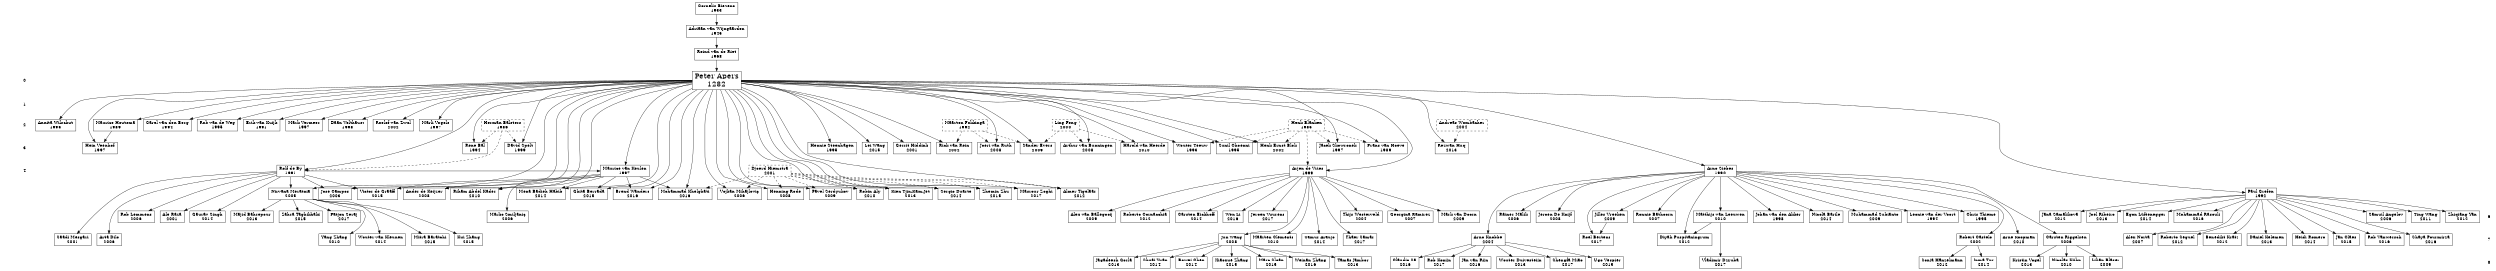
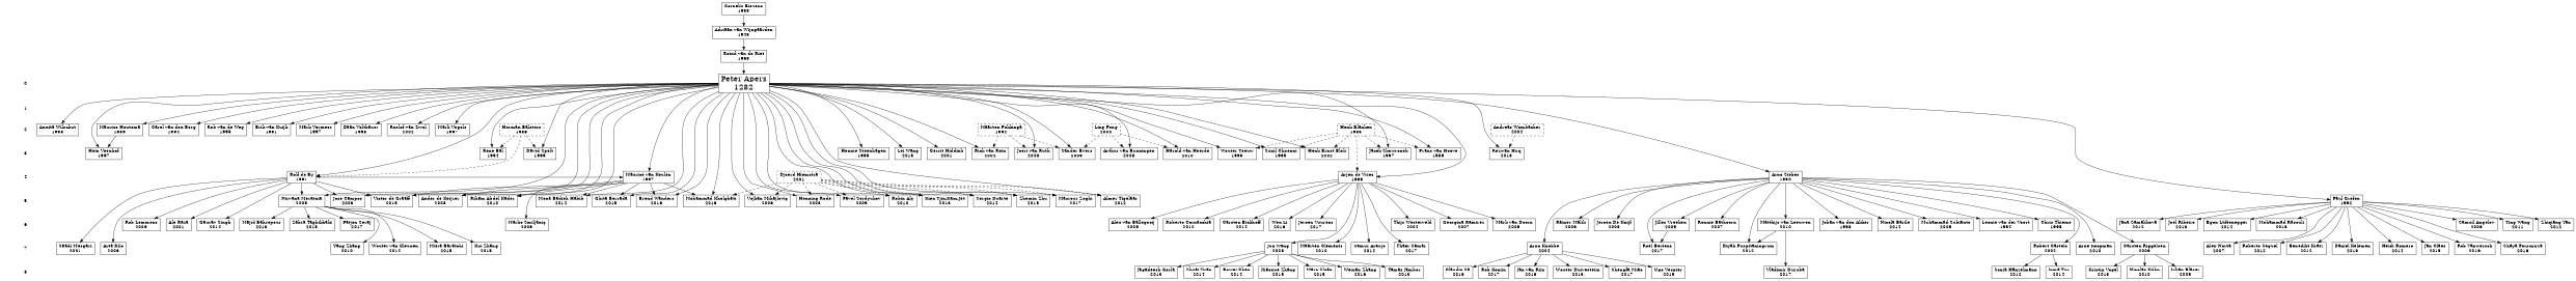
  strict digraph {
    fontname=helvetica
    rankdir=TB
    node [shape=rect]
    0 [height=0 shape=none width=0]
    n2 [label=<<font point-size="24">Peter Apers<br/>1282</font>>]
    2 [height=0 shape=none width=0]
    "Annita Wilschut\n1993"
    "Maurice Houtsma\n1989"
    "Carel van den Berg\n1994"
    "Rob van de Weg\n1995"
    "Erik van Kuijk\n1991"
    "Mark Vermeer\n1997"
    "Daan Velthausz\n1998"
    "Roelof van Zwol\n2002"
    "Marli Vogels\n1997"
    3 [height=0 shape=none width=0]
    "Rene Bal\n1994"
    "David Spelt\n1999"
    "Hennie Steenhagen\n1995"
    "Hein Veenhof\n1997"
    "Lei Wang\n2015"
    "Gerrit Hiddink\n2001"
    "Rick van Rein\n2002"
    "Joeri van Ruth\n2008"
    "Arthur van Bunningen\n2008"
    "Sander Evers\n2009"
    "Harold van Heerde\n2010"
    "Wouter Teeuw\n1993"
    "Sunil Choenni\n1995"
    "Henk Ernst Blok\n2002"
    "Jacek Skowronek\n1997"
    "Rezwan Huq\n2013"
    4 [height=0 shape=none width=0]
    "Arno Siebes\n1990"
    "Rolf de By\n1991"
    "Maurice van Keulen\n1997"
    "Arjen de Vries\n1999"
+   5 [height=0 shape=none width=0]
    "Paul Grefen\n1992"
    "Nirvana Meratnia\n2005"
    "Jose Campos\n2003"
    "Vojkan Mihajloviç\n2006"
    "Henning Rode\n2008"
    "Ander de Keijzer\n2008"
    "Riham Abdel Kader\n2010"
    "Pavel Serdyukov\n2009"
    "Robin Aly\n2010"
    "Kien Tjin-Kam-Jet\n2013"
    "Sergio Duarte\n2014"
    "Mena Badieh Habib\n2014"
    "Ghita Berrada\n2015"
    "Victor de Graaff\n2015"
    "Zhemin Zhu\n2015"
    "Mohammad Khelghati\n2016"
    "Brend Wanders\n2016"
    "Masrour Zoghi\n2017"
    "Almer Tigelaar\n2012"
    6 [height=0 shape=none width=0]
    "Rainer Malik\n2006"
    "Jeroen De Knijf\n2008"
    "Jilles Vreeken\n2009"
    "Ronnie Bathoorn\n2007"
    "Matthijs van Leeuwen\n2010"
    "Johan van den Akker\n1998"
    "Nicola Barile\n2014"
    "Muhammad Subianto\n2009"
    "Leonie van der Voort\n1994"
    "Chris Thieme\n1995"
    "Rob Lemmens\n2006"
    "Ale Raza\n2001"
    "Gaurav Singh\n2014"
    "Marko Smiljaniç\n2006"
    "Thijs Westerveld\n2004"
    "Georgina Ramirez\n2007"
    "Mark van Doorn\n2009"
    "Alex van Ballegooij\n2009"
    "Roberto Cornacchia\n2012"
    "Carsten Eickhoff\n2014"
    "Wen Li\n2016"
    "Jeroen Vuurens\n2017"
    "Samuil Angelov\n2006"
    "Ting Wang\n2011"
    "Zhiqiang Yan\n2012"
    "Jana Samalikova\n2012"
    "Joel Ribeiro\n2013"
    "Egon Lüftenegger\n2014"
    "Mohammad Rasouli\n2016"
    "Majid Bahrepour\n2013"
    "Zahra Taghikhaki\n2015"
    "Fatjon Seraj\n2017"
    7 [height=0 shape=none width=0]
    "Robert Castelo\n2002"
    "Arne Koopman\n2010"
    "Carsten Riggelsen\n2006"
    "Roel Bertens\n2017"
    "Arno Knobbe\n2004"
    "Diyah Puspitaningrum\n2012"
    "Saadi Mesgari\n2001"
    "Arta Dilo\n2006"
    "Jun Wang\n2008"
    "Maarten Clements\n2010"
    "Samur Araujo\n2014"
    "Thaer Samar\n2017"
    "Alex Norta\n2007"
    "Roberto Seguel\n2012"
    "Benedikt Kratz\n2012"
    "Daniel Kelemen\n2013"
    "Heidi Romero\n2014"
    "Jan Claes\n2015"
    "Rob Vanwersch\n2016"
    "Shaya Pourmirza\n2016"
    "Yang Zhang\n2010"
    "Wouter van Kleunen\n2014"
    "Mitra Baratchi\n2015"
    "Kui Zhang\n2015"
    8 [height=0 shape=none width=0]
    "Wouter Duivesteijn\n2013"
    "Shengfa Miao\n2017"
    "Ugo Vespier\n 2015"
    "Claudio Sa\n 2016"
    "Rob Konijn\n2017"
    "Jan van Rijn\n2016"
    "Nicolas Kühn\n2010"
    "Lilian Blaser\n2009"
    "Kristin Vogel\n2013"
    "Sonja Hänzelmann\n2012"
    "Inma Tur\n2014"
    "Vladimir Dzyuba\n2017"
    "Tamas Jambor\n2013"
    "Jagadeesh Gorla\n2013"
    "Shuai Yuan\n2014"
    "Bowei Chen\n2014"
    "Xiaoxue Zhang\n2015"
    "Marc Sloan\n2015"
    "Weinan Zhang\n2016"
    1 [height=0 shape=none width=2]
    "Frans van Hoeve\n1989"
    "Cornelis Biezeno\n1933"
    "Adriaan van Wijngaarden\n1945"
    "Reind van de Riet\n1968"
    "Djoerd Hiemstra\n2001" [style=dashed]
    "Ling Feng\n2000" [style=dashed]
    "Maarten Fokkinga\n1992" [style=dashed]
    "Andreas Wombacher\n2004" [style=dashed]
    "Herman Balsters\n1986" [style=dashed]
    "Henk Blanken\n1985" [style=dashed]
    subgraph sub_1 {
      rank=same
      0
      n2
    }
    subgraph sub_2 {
      rank=same
      2
      "Annita Wilschut\n1993"
      "Maurice Houtsma\n1989"
      "Carel van den Berg\n1994"
      "Rob van de Weg\n1995"
      "Erik van Kuijk\n1991"
      "Mark Vermeer\n1997"
      "Daan Velthausz\n1998"
      "Roelof van Zwol\n2002"
      "Marli Vogels\n1997"
    }
    subgraph sub_3 {
      rank=same
      3
      "Rene Bal\n1994"
      "David Spelt\n1999"
      "Hennie Steenhagen\n1995"
      "Hein Veenhof\n1997"
      "Lei Wang\n2015"
      "Gerrit Hiddink\n2001"
      "Rick van Rein\n2002"
      "Joeri van Ruth\n2008"
      "Arthur van Bunningen\n2008"
      "Sander Evers\n2009"
      "Harold van Heerde\n2010"
      "Wouter Teeuw\n1993"
      "Sunil Choenni\n1995"
      "Henk Ernst Blok\n2002"
      "Jacek Skowronek\n1997"
      "Rezwan Huq\n2013"
    }
    subgraph sub_4 {
      rank=same
      4
      "Arno Siebes\n1990"
      "Rolf de By\n1991"
      "Maurice van Keulen\n1997"
      "Arjen de Vries\n1999"
    }
    subgraph sub_5 {
      rank=same
+     5
      "Paul Grefen\n1992"
      "Nirvana Meratnia\n2005"
      "Jose Campos\n2003"
      "Vojkan Mihajloviç\n2006"
      "Henning Rode\n2008"
      "Ander de Keijzer\n2008"
      "Riham Abdel Kader\n2010"
      "Pavel Serdyukov\n2009"
      "Robin Aly\n2010"
      "Kien Tjin-Kam-Jet\n2013"
      "Sergio Duarte\n2014"
      "Mena Badieh Habib\n2014"
      "Ghita Berrada\n2015"
      "Victor de Graaff\n2015"
      "Zhemin Zhu\n2015"
      "Mohammad Khelghati\n2016"
      "Brend Wanders\n2016"
      "Masrour Zoghi\n2017"
      "Almer Tigelaar\n2012"
    }
    subgraph sub_6 {
      rank=same
      6
      "Rainer Malik\n2006"
      "Jeroen De Knijf\n2008"
      "Jilles Vreeken\n2009"
      "Ronnie Bathoorn\n2007"
      "Matthijs van Leeuwen\n2010"
      "Johan van den Akker\n1998"
      "Nicola Barile\n2014"
      "Muhammad Subianto\n2009"
      "Leonie van der Voort\n1994"
      "Chris Thieme\n1995"
      "Rob Lemmens\n2006"
      "Ale Raza\n2001"
      "Gaurav Singh\n2014"
      "Marko Smiljaniç\n2006"
      "Thijs Westerveld\n2004"
      "Georgina Ramirez\n2007"
      "Mark van Doorn\n2009"
      "Alex van Ballegooij\n2009"
      "Roberto Cornacchia\n2012"
      "Carsten Eickhoff\n2014"
      "Wen Li\n2016"
      "Jeroen Vuurens\n2017"
      "Samuil Angelov\n2006"
      "Ting Wang\n2011"
      "Zhiqiang Yan\n2012"
      "Jana Samalikova\n2012"
      "Joel Ribeiro\n2013"
      "Egon Lüftenegger\n2014"
      "Mohammad Rasouli\n2016"
      "Majid Bahrepour\n2013"
      "Zahra Taghikhaki\n2015"
      "Fatjon Seraj\n2017"
    }
    subgraph sub_7 {
      rank=same
      7
      "Robert Castelo\n2002"
      "Arne Koopman\n2010"
      "Carsten Riggelsen\n2006"
      "Roel Bertens\n2017"
      "Arno Knobbe\n2004"
      "Diyah Puspitaningrum\n2012"
      "Saadi Mesgari\n2001"
      "Arta Dilo\n2006"
      "Jun Wang\n2008"
      "Maarten Clements\n2010"
      "Samur Araujo\n2014"
      "Thaer Samar\n2017"
      "Alex Norta\n2007"
      "Roberto Seguel\n2012"
      "Benedikt Kratz\n2012"
      "Daniel Kelemen\n2013"
      "Heidi Romero\n2014"
      "Jan Claes\n2015"
      "Rob Vanwersch\n2016"
      "Shaya Pourmirza\n2016"
      "Yang Zhang\n2010"
      "Wouter van Kleunen\n2014"
      "Mitra Baratchi\n2015"
      "Kui Zhang\n2015"
    }
    subgraph sub_8 {
      rank=same
      8
      "Wouter Duivesteijn\n2013"
      "Shengfa Miao\n2017"
      "Ugo Vespier\n 2015"
      "Claudio Sa\n 2016"
      "Rob Konijn\n2017"
      "Jan van Rijn\n2016"
      "Nicolas Kühn\n2010"
      "Lilian Blaser\n2009"
      "Kristin Vogel\n2013"
      "Sonja Hänzelmann\n2012"
      "Inma Tur\n2014"
      "Vladimir Dzyuba\n2017"
      "Tamas Jambor\n2013"
      "Jagadeesh Gorla\n2013"
      "Shuai Yuan\n2014"
      "Bowei Chen\n2014"
      "Xiaoxue Zhang\n2015"
      "Marc Sloan\n2015"
      "Weinan Zhang\n2016"
    }
    0 -> 1 [style=invis]
    n2 -> "Annita Wilschut\n1993"
    n2 -> "Maurice Houtsma\n1989"
    n2 -> "Carel van den Berg\n1994"
    n2 -> "Rob van de Weg\n1995"
    n2 -> "Erik van Kuijk\n1991"
    n2 -> "Mark Vermeer\n1997"
    n2 -> "Daan Velthausz\n1998"
    n2 -> "Roelof van Zwol\n2002"
    n2 -> "Marli Vogels\n1997"
    n2 -> "Rene Bal\n1994"
    n2 -> "David Spelt\n1999"
    n2 -> "Hennie Steenhagen\n1995"
    n2 -> "Hein Veenhof\n1997"
    n2 -> "Lei Wang\n2015"
    n2 -> "Gerrit Hiddink\n2001"
    n2 -> "Rick van Rein\n2002"
    n2 -> "Joeri van Ruth\n2008"
    n2 -> "Arthur van Bunningen\n2008"
    n2 -> "Sander Evers\n2009"
    n2 -> "Harold van Heerde\n2010"
    n2 -> "Wouter Teeuw\n1993"
    n2 -> "Sunil Choenni\n1995"
    n2 -> "Henk Ernst Blok\n2002"
    n2 -> "Jacek Skowronek\n1997"
    n2 -> "Rezwan Huq\n2013"
    n2 -> "Arno Siebes\n1990"
    n2 -> "Rolf de By\n1991"
    n2 -> "Maurice van Keulen\n1997"
    n2 -> "Arjen de Vries\n1999"
    n2 -> "Paul Grefen\n1992"
    n2 -> "Nirvana Meratnia\n2005"
    n2 -> "Jose Campos\n2003"
    n2 -> "Vojkan Mihajloviç\n2006"
    n2 -> "Henning Rode\n2008"
    n2 -> "Ander de Keijzer\n2008"
    n2 -> "Riham Abdel Kader\n2010"
    n2 -> "Pavel Serdyukov\n2009"
    n2 -> "Robin Aly\n2010"
    n2 -> "Kien Tjin-Kam-Jet\n2013"
    n2 -> "Sergio Duarte\n2014"
    n2 -> "Mena Badieh Habib\n2014"
    n2 -> "Ghita Berrada\n2015"
    n2 -> "Victor de Graaff\n2015"
    n2 -> "Zhemin Zhu\n2015"
    n2 -> "Mohammad Khelghati\n2016"
    n2 -> "Brend Wanders\n2016"
    n2 -> "Masrour Zoghi\n2017"
    n2 -> "Almer Tigelaar\n2012"
    n2 -> "Frans van Hoeve\n1989"
    2 -> 3 [style=invis]
    "Maurice Houtsma\n1989" -> "Hein Veenhof\n1997"
    3 -> 4 [style=invis]
+   4 -> 5 [style=invis]
    "Arno Siebes\n1990" -> "Rainer Malik\n2006"
    "Arno Siebes\n1990" -> "Jeroen De Knijf\n2008"
    "Arno Siebes\n1990" -> "Jilles Vreeken\n2009"
    "Arno Siebes\n1990" -> "Ronnie Bathoorn\n2007"
    "Arno Siebes\n1990" -> "Matthijs van Leeuwen\n2010"
    "Arno Siebes\n1990" -> "Johan van den Akker\n1998"
    "Arno Siebes\n1990" -> "Nicola Barile\n2014"
    "Arno Siebes\n1990" -> "Muhammad Subianto\n2009"
    "Arno Siebes\n1990" -> "Leonie van der Voort\n1994"
    "Arno Siebes\n1990" -> "Chris Thieme\n1995"
    "Arno Siebes\n1990" -> "Robert Castelo\n2002"
    "Arno Siebes\n1990" -> "Arne Koopman\n2010"
    "Arno Siebes\n1990" -> "Carsten Riggelsen\n2006"
    "Arno Siebes\n1990" -> "Roel Bertens\n2017"
    "Arno Siebes\n1990" -> "Arno Knobbe\n2004"
    "Arno Siebes\n1990" -> "Diyah Puspitaningrum\n2012"
    "Rolf de By\n1991" -> "Maurice van Keulen\n1997"
    "Rolf de By\n1991" -> "Nirvana Meratnia\n2005"
    "Rolf de By\n1991" -> "Jose Campos\n2003"
    "Rolf de By\n1991" -> "Victor de Graaff\n2015"
    "Rolf de By\n1991" -> "Rob Lemmens\n2006"
    "Rolf de By\n1991" -> "Ale Raza\n2001"
    "Rolf de By\n1991" -> "Gaurav Singh\n2014"
    "Rolf de By\n1991" -> "Saadi Mesgari\n2001"
    "Rolf de By\n1991" -> "Arta Dilo\n2006"
    "Maurice van Keulen\n1997" -> "Ander de Keijzer\n2008"
    "Maurice van Keulen\n1997" -> "Riham Abdel Kader\n2010"
    "Maurice van Keulen\n1997" -> "Mena Badieh Habib\n2014"
    "Maurice van Keulen\n1997" -> "Ghita Berrada\n2015"
    "Maurice van Keulen\n1997" -> "Victor de Graaff\n2015"
    "Maurice van Keulen\n1997" -> "Mohammad Khelghati\n2016"
    "Maurice van Keulen\n1997" -> "Brend Wanders\n2016"
    "Maurice van Keulen\n1997" -> "Marko Smiljaniç\n2006"
    "Arjen de Vries\n1999" -> "Thijs Westerveld\n2004"
    "Arjen de Vries\n1999" -> "Georgina Ramirez\n2007"
    "Arjen de Vries\n1999" -> "Mark van Doorn\n2009"
    "Arjen de Vries\n1999" -> "Alex van Ballegooij\n2009"
    "Arjen de Vries\n1999" -> "Roberto Cornacchia\n2012"
    "Arjen de Vries\n1999" -> "Carsten Eickhoff\n2014"
    "Arjen de Vries\n1999" -> "Wen Li\n2016"
    "Arjen de Vries\n1999" -> "Jeroen Vuurens\n2017"
    "Arjen de Vries\n1999" -> "Jun Wang\n2008"
    "Arjen de Vries\n1999" -> "Maarten Clements\n2010"
    "Arjen de Vries\n1999" -> "Samur Araujo\n2014"
    "Arjen de Vries\n1999" -> "Thaer Samar\n2017"
+   5 -> 6 [style=invis]
    "Paul Grefen\n1992" -> "Samuil Angelov\n2006"
    "Paul Grefen\n1992" -> "Ting Wang\n2011"
    "Paul Grefen\n1992" -> "Zhiqiang Yan\n2012"
    "Paul Grefen\n1992" -> "Jana Samalikova\n2012"
    "Paul Grefen\n1992" -> "Joel Ribeiro\n2013"
    "Paul Grefen\n1992" -> "Egon Lüftenegger\n2014"
    "Paul Grefen\n1992" -> "Mohammad Rasouli\n2016"
    "Paul Grefen\n1992" -> "Alex Norta\n2007"
    "Paul Grefen\n1992" -> "Roberto Seguel\n2012"
    "Paul Grefen\n1992" -> "Benedikt Kratz\n2012"
    "Paul Grefen\n1992" -> "Daniel Kelemen\n2013"
    "Paul Grefen\n1992" -> "Heidi Romero\n2014"
    "Paul Grefen\n1992" -> "Jan Claes\n2015"
    "Paul Grefen\n1992" -> "Rob Vanwersch\n2016"
    "Paul Grefen\n1992" -> "Shaya Pourmirza\n2016"
    "Nirvana Meratnia\n2005" -> "Majid Bahrepour\n2013"
    "Nirvana Meratnia\n2005" -> "Zahra Taghikhaki\n2015"
    "Nirvana Meratnia\n2005" -> "Fatjon Seraj\n2017"
    "Nirvana Meratnia\n2005" -> "Yang Zhang\n2010"
    "Nirvana Meratnia\n2005" -> "Wouter van Kleunen\n2014"
    "Nirvana Meratnia\n2005" -> "Mitra Baratchi\n2015"
    "Nirvana Meratnia\n2005" -> "Kui Zhang\n2015"
    6 -> 7 [style=invis]
    "Jilles Vreeken\n2009" -> "Roel Bertens\n2017"
    "Matthijs van Leeuwen\n2010" -> "Diyah Puspitaningrum\n2012"
    "Matthijs van Leeuwen\n2010" -> "Vladimir Dzyuba\n2017"
    7 -> 8 [style=invis]
    "Robert Castelo\n2002" -> "Sonja Hänzelmann\n2012"
    "Robert Castelo\n2002" -> "Inma Tur\n2014"
    "Carsten Riggelsen\n2006" -> "Nicolas Kühn\n2010"
    "Carsten Riggelsen\n2006" -> "Lilian Blaser\n2009"
    "Carsten Riggelsen\n2006" -> "Kristin Vogel\n2013"
    "Arno Knobbe\n2004" -> "Wouter Duivesteijn\n2013"
    "Arno Knobbe\n2004" -> "Shengfa Miao\n2017"
    "Arno Knobbe\n2004" -> "Ugo Vespier\n 2015"
    "Arno Knobbe\n2004" -> "Claudio Sa\n 2016"
    "Arno Knobbe\n2004" -> "Rob Konijn\n2017"
    "Arno Knobbe\n2004" -> "Jan van Rijn\n2016"
    "Jun Wang\n2008" -> "Tamas Jambor\n2013"
    "Jun Wang\n2008" -> "Jagadeesh Gorla\n2013"
    "Jun Wang\n2008" -> "Shuai Yuan\n2014"
    "Jun Wang\n2008" -> "Bowei Chen\n2014"
    "Jun Wang\n2008" -> "Xiaoxue Zhang\n2015"
    "Jun Wang\n2008" -> "Marc Sloan\n2015"
    "Jun Wang\n2008" -> "Weinan Zhang\n2016"
    1 -> 2 [style=invis]
    "Cornelis Biezeno\n1933" -> "Adriaan van Wijngaarden\n1945"
    "Adriaan van Wijngaarden\n1945" -> "Reind van de Riet\n1968"
    "Reind van de Riet\n1968" -> n2
    "Djoerd Hiemstra\n2001" -> "Vojkan Mihajloviç\n2006" [style=dashed]
    "Djoerd Hiemstra\n2001" -> "Henning Rode\n2008" [style=dashed]
    "Djoerd Hiemstra\n2001" -> "Pavel Serdyukov\n2009" [style=dashed]
    "Djoerd Hiemstra\n2001" -> "Robin Aly\n2010" [style=dashed]
    "Djoerd Hiemstra\n2001" -> "Kien Tjin-Kam-Jet\n2013" [style=dashed]
    "Djoerd Hiemstra\n2001" -> "Sergio Duarte\n2014" [style=dashed]
    "Djoerd Hiemstra\n2001" -> "Zhemin Zhu\n2015" [style=dashed]
    "Djoerd Hiemstra\n2001" -> "Mohammad Khelghati\n2016" [style=dashed]
    "Djoerd Hiemstra\n2001" -> "Masrour Zoghi\n2017" [style=dashed]
    "Djoerd Hiemstra\n2001" -> "Almer Tigelaar\n2012" [style=dashed]
    "Ling Feng\n2000" -> "Arthur van Bunningen\n2008" [style=dashed]
    "Ling Feng\n2000" -> "Sander Evers\n2009" [style=dashed]
    "Ling Feng\n2000" -> "Harold van Heerde\n2010" [style=dashed]
    "Maarten Fokkinga\n1992" -> "Rick van Rein\n2002" [style=dashed]
    "Maarten Fokkinga\n1992" -> "Joeri van Ruth\n2008" [style=dashed]
    "Maarten Fokkinga\n1992" -> "Sander Evers\n2009" [style=dashed]
    "Andreas Wombacher\n2004" -> "Rezwan Huq\n2013" [style=dashed]
    "Herman Balsters\n1986" -> "Rene Bal\n1994" [style=dashed]
    "Herman Balsters\n1986" -> "David Spelt\n1999" [style=dashed]
    "Herman Balsters\n1986" -> "Rolf de By\n1991" [style=dashed]
    "Henk Blanken\n1985" -> "Wouter Teeuw\n1993" [style=dashed]
    "Henk Blanken\n1985" -> "Sunil Choenni\n1995" [style=dashed]
    "Henk Blanken\n1985" -> "Henk Ernst Blok\n2002" [style=dashed]
    "Henk Blanken\n1985" -> "Jacek Skowronek\n1997" [style=dashed]
    "Henk Blanken\n1985" -> "Arjen de Vries\n1999" [style=dashed]
    "Henk Blanken\n1985" -> "Frans van Hoeve\n1989" [style=dashed]
  }
